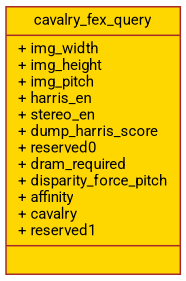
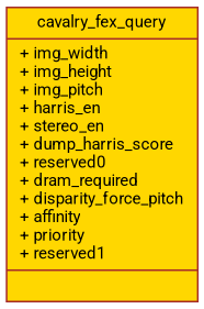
  digraph {
    fontname=Roboto
-   n1 [color=brown fillcolor=gold fontcolor=black fontname=Roboto fontsize=10 height=0.2 label="{cavalry_fex_query\n|+ img_width\l+ img_height\l+ img_pitch\l+ harris_en\l+ stereo_en\l+ dump_harris_score\l+ reserved0\l+ dram_required\l+ disparity_force_pitch\l+ affinity\l+ cavalry\l+ reserved1\l|}" shape=record style=filled width=0.4]
+   n1 [color=brown fillcolor=gold fontcolor=black fontname=Roboto fontsize=10 height=0.2 label="{cavalry_fex_query\n|+ img_width\l+ img_height\l+ img_pitch\l+ harris_en\l+ stereo_en\l+ dump_harris_score\l+ reserved0\l+ dram_required\l+ disparity_force_pitch\l+ affinity\l+ priority\l+ reserved1\l|}" shape=record style=filled width=0.4]
  }
